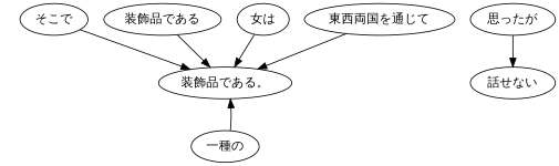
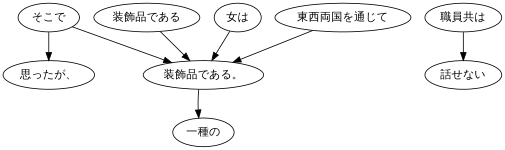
  digraph {
    n1 [label="そこで"]
+   n2 [label="思ったが、"]
    n3 [label="装飾品である。"]
-   n4 [label="思ったが"]
+   n4 [label="職員共は"]
    n5 [label="話せない"]
    n6 [label="装飾品である"]
    n7 [label="女は"]
    n8 [label="東西両国を通じて"]
    n9 [label="一種の"]
+   n1 -> n2
    n1 -> n3
    n4 -> n5
    n6 -> n3
    n7 -> n3
    n8 -> n3
-   n9 -> n3
+   n3 -> n9
  }
